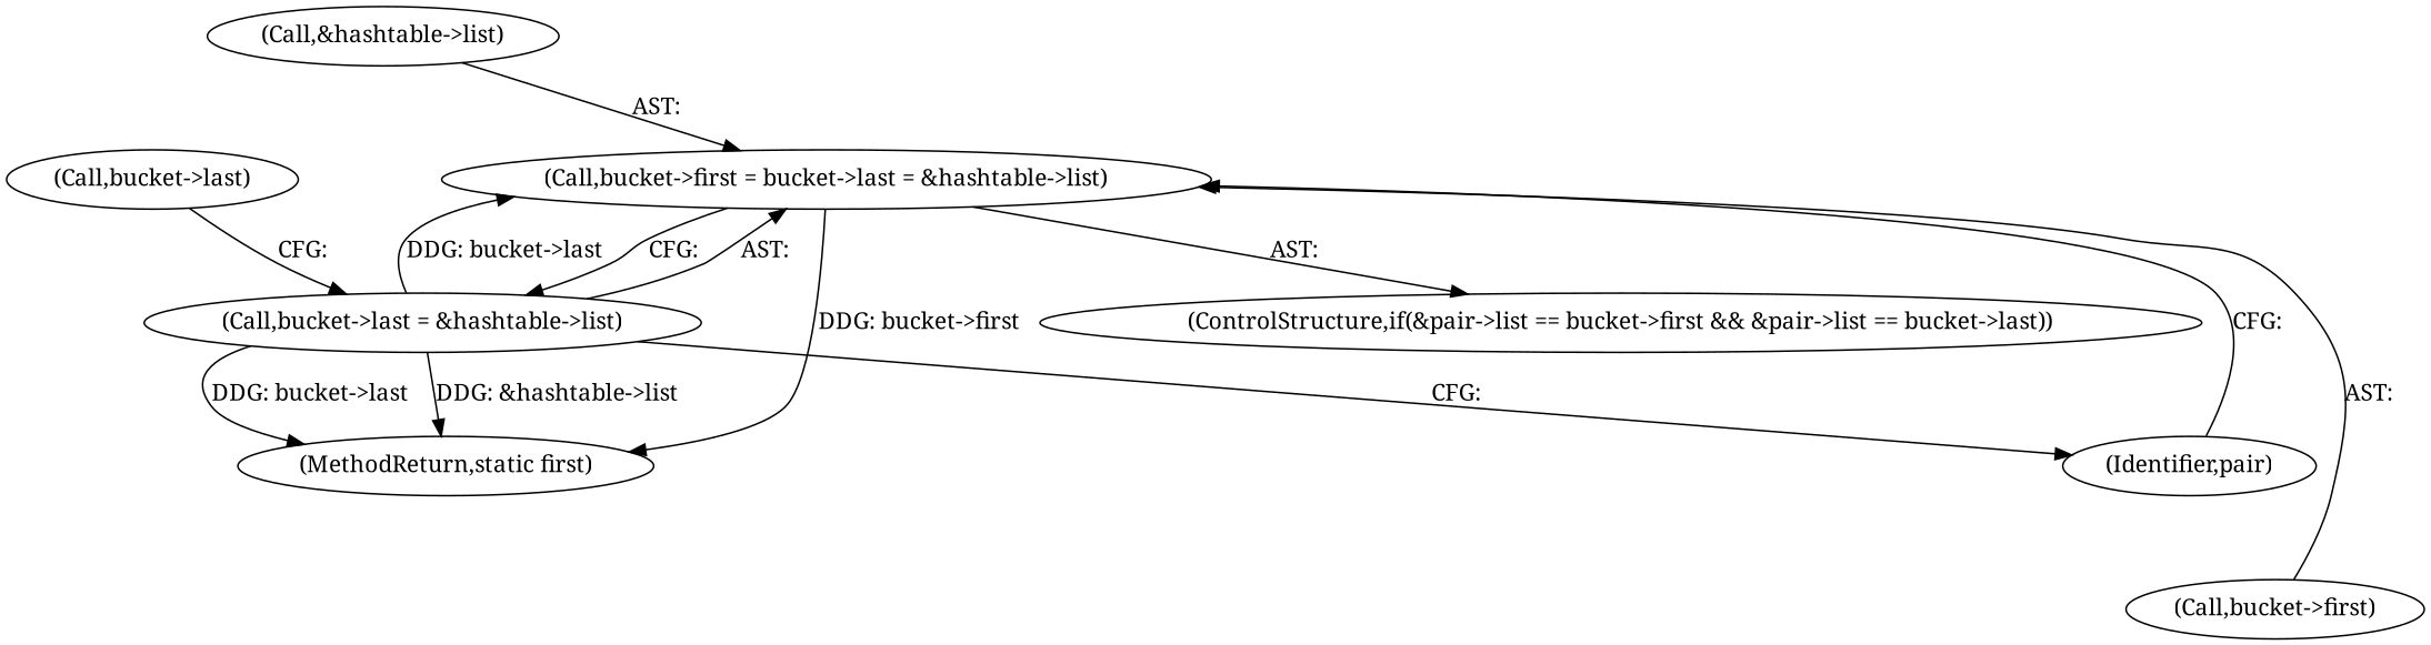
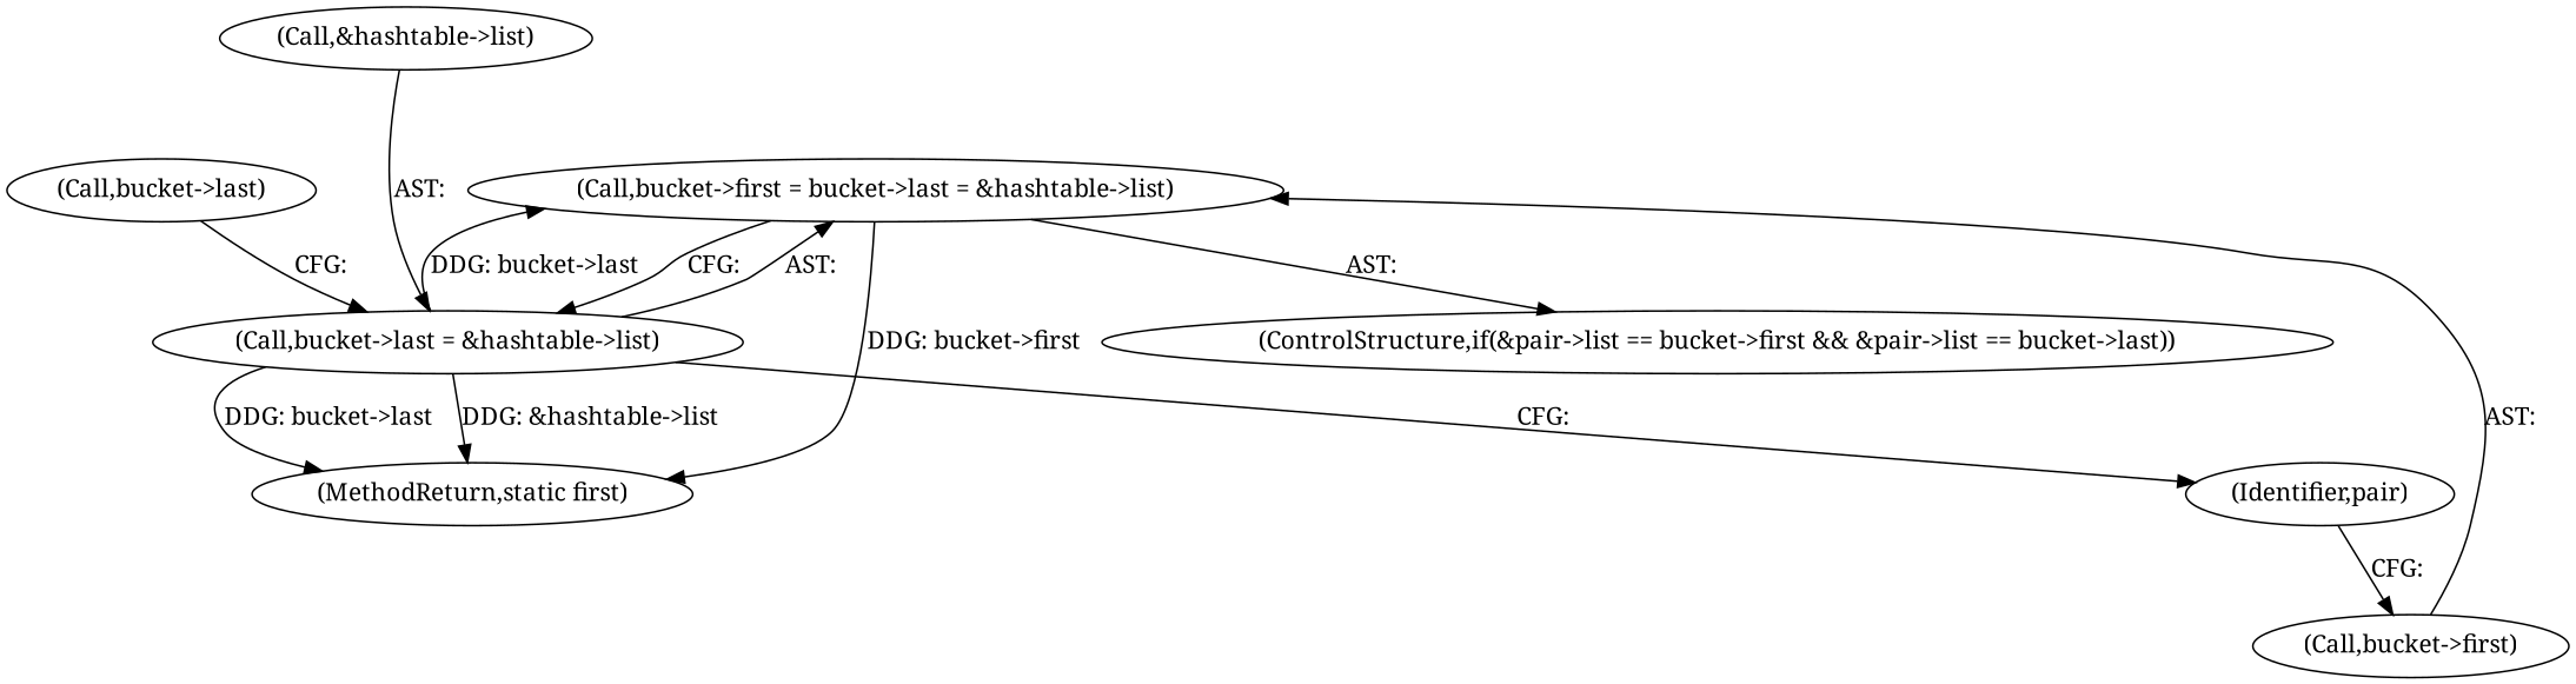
  digraph {
    fontname="Noto Serif"
    node [fontname="Noto Serif"]
    edge [fontname="Noto Serif"]
    n1 [label="(Call,bucket->first = bucket->last = &hashtable->list)"]
    n2 [label="(Call,bucket->last = &hashtable->list)"]
    n3 [label="(MethodReturn,static first)"]
    n4 [label="(ControlStructure,if(&pair->list == bucket->first && &pair->list == bucket->last))"]
    n5 [label="(Identifier,pair)"]
    n6 [label="(Call,&hashtable->list)"]
    n7 [label="(Call,bucket->first)"]
    n8 [label="(Call,bucket->last)"]
    n1 -> n2 [label="CFG: "]
    n1 -> n3 [label="DDG: bucket->first"]
    n1 -> n4 [label="AST: "]
    n2 -> n1 [label="AST: "]
    n2 -> n1 [label="DDG: bucket->last"]
    n2 -> n3 [label="DDG: bucket->last"]
    n2 -> n3 [label="DDG: &hashtable->list"]
    n2 -> n5 [label="CFG: "]
-   n5 -> n1 [label="CFG: "]
-   n6 -> n1 [label="AST: "]
+   n5 -> n7 [label="CFG: "]
+   n6 -> n2 [label="AST: "]
    n7 -> n1 [label="AST: "]
    n8 -> n2 [label="CFG: "]
  }
